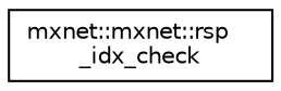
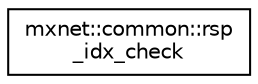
  digraph {
    rankdir=TB
-   n1 [color=black fillcolor=white fontname=Helvetica fontsize=10 height=0.2 label="mxnet::mxnet::rsp\l_idx_check" shape=record style=filled width=0.4]
+   n1 [color=black fillcolor=white fontname=Helvetica fontsize=10 height=0.2 label="mxnet::common::rsp\l_idx_check" shape=record style=filled width=0.4]
  }
